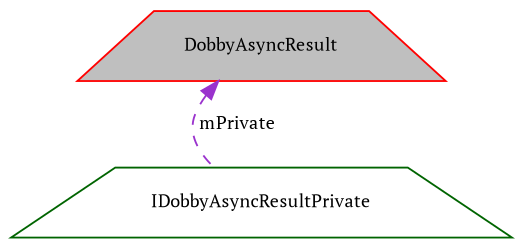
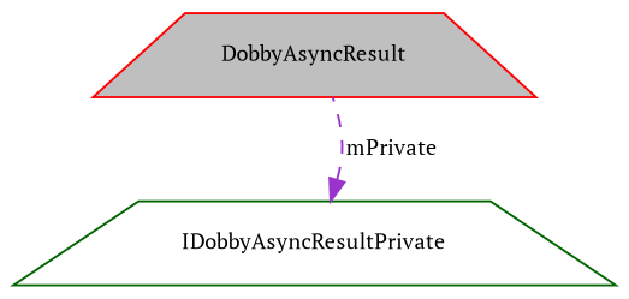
  digraph {
    fontname="PT Serif"
    node [fontname="PT Serif" fontsize=10 shape=trapezium style=filled]
    n1 [color=red fillcolor=grey75 fontcolor=black height=0.2 label=DobbyAsyncResult width=0.4]
    n2 [color=darkgreen fillcolor=white height=0.2 label=IDobbyAsyncResultPrivate width=0.4]
-   n1 -> n2 [color=darkorchid3 dir=back fontname="PT Serif" fontsize=10 label=" mPrivate" labelfontname=Helvetica labelfontsize=10 style=dashed]
+   n2 -> n1 [color=darkorchid3 dir=back fontname="PT Serif" fontsize=10 label=" mPrivate" labelfontname=Helvetica labelfontsize=10 style=dashed]
  }
